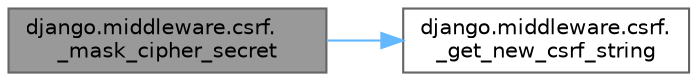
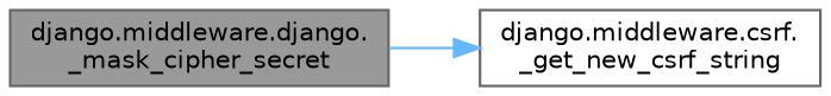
  digraph {
    rankdir=LR
    node [fontname=Helvetica fontsize=10 shape=box style=filled]
-   n1 [color=gray40 fillcolor=grey60 fontcolor=black height=0.2 label="django.middleware.csrf.\l_mask_cipher_secret" width=0.4]
+   n1 [color=gray40 fillcolor=grey60 fontcolor=black height=0.2 label="django.middleware.django.\l_mask_cipher_secret" width=0.4]
    n2 [color=grey40 fillcolor=white height=0.2 label="django.middleware.csrf.\l_get_new_csrf_string" width=0.4]
    n1 -> n2 [color=steelblue1 fontname=Helvetica fontsize=10 labelfontname=Helvetica labelfontsize=10 style=solid]
  }
